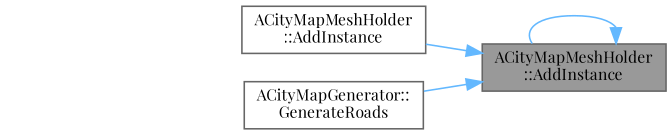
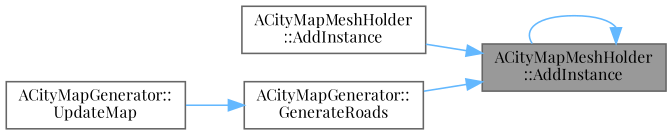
  digraph {
    rankdir=RL
    fontname="Playfair Display"
    node [color=grey40 fillcolor=white fontname="Playfair Display" fontsize=10 shape=box style=filled]
    edge [color=steelblue1 dir=back fontname="Playfair Display" fontsize=10 labelfontname=Helvetica labelfontsize=10 style=solid]
    n1 [color=gray40 fillcolor=grey60 fontcolor=black height=0.2 label="ACityMapMeshHolder\l::AddInstance" width=0.4]
    n2 [height=0.2 label="ACityMapMeshHolder\l::AddInstance" width=0.4]
    n3 [height=0.2 label="ACityMapGenerator::\lGenerateRoads" width=0.4]
+   n4 [height=0.2 label="ACityMapGenerator::\lUpdateMap" width=0.4]
    n1 -> n1
    n1 -> n2
    n1 -> n3
+   n3 -> n4
  }
